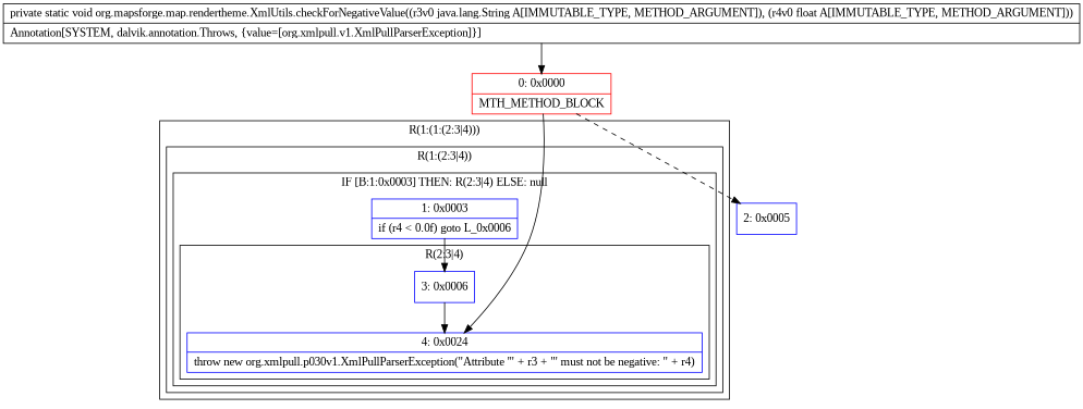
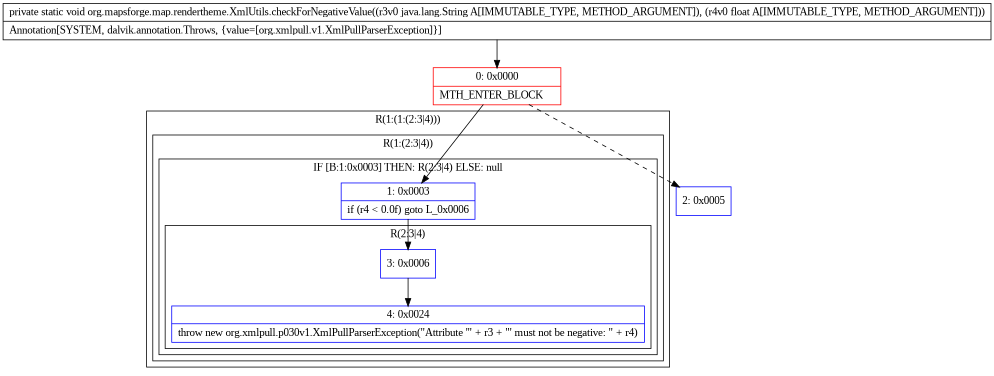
  digraph {
    fontname="Liberation Serif"
    node [color=blue fontname="Liberation Serif" shape=record]
    edge [fontname="Liberation Serif"]
    n1 [label="{3\:\ 0x0006}"]
    n2 [label="{4\:\ 0x0024|throw new org.xmlpull.p030v1.XmlPullParserException(\"Attribute '\" + r3 + \"' must not be negative: \" + r4)\l}"]
    n3 [label="{1\:\ 0x0003|if (r4 \< 0.0f) goto L_0x0006\l}"]
    n4 [label="{2\:\ 0x0005}"]
-   n5 [color=red label="{0\:\ 0x0000|MTH_METHOD_BLOCK\l}"]
+   n5 [color=red label="{0\:\ 0x0000|MTH_ENTER_BLOCK\l}"]
    n6 [label="{private static void org.mapsforge.map.rendertheme.XmlUtils.checkForNegativeValue((r3v0 java.lang.String A[IMMUTABLE_TYPE, METHOD_ARGUMENT]), (r4v0 float A[IMMUTABLE_TYPE, METHOD_ARGUMENT]))  | Annotation[SYSTEM, dalvik.annotation.Throws, \{value=[org.xmlpull.v1.XmlPullParserException]\}]\l}" color=""]
    subgraph cluster_1 {
      label="R(1:(1:(2:3|4)))"
      subgraph cluster_2 {
        label="R(1:(2:3|4))"
        subgraph cluster_3 {
          label="IF [B:1:0x0003] THEN: R(2:3|4) ELSE: null"
          n3
          subgraph cluster_4 {
            label="R(2:3|4)"
            n1
            n2
          }
        }
      }
    }
    n1 -> n2
    n3 -> n1
-   n5 -> n2
+   n5 -> n3
    n5 -> n4 [style=dashed]
    n6 -> n5
  }
